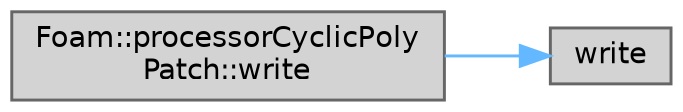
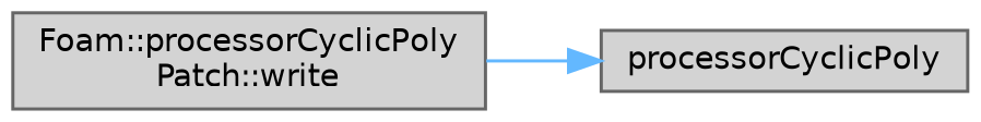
  digraph {
    rankdir=RL
    node [fillcolor=lightgrey fontname=Helvetica fontsize=10 shape=box style=filled]
-   n1 [color=gray40 fontcolor=black height=0.2 label=write width=0.4]
+   n1 [color=gray40 fontcolor=black height=0.2 label=processorCyclicPoly width=0.4]
    n2 [color=grey40 height=0.2 label="Foam::processorCyclicPoly\lPatch::write" width=0.4]
    n1 -> n2 [color=steelblue1 dir=back fontname=Helvetica fontsize=10 labelfontname=Helvetica labelfontsize=10 style=solid]
  }
